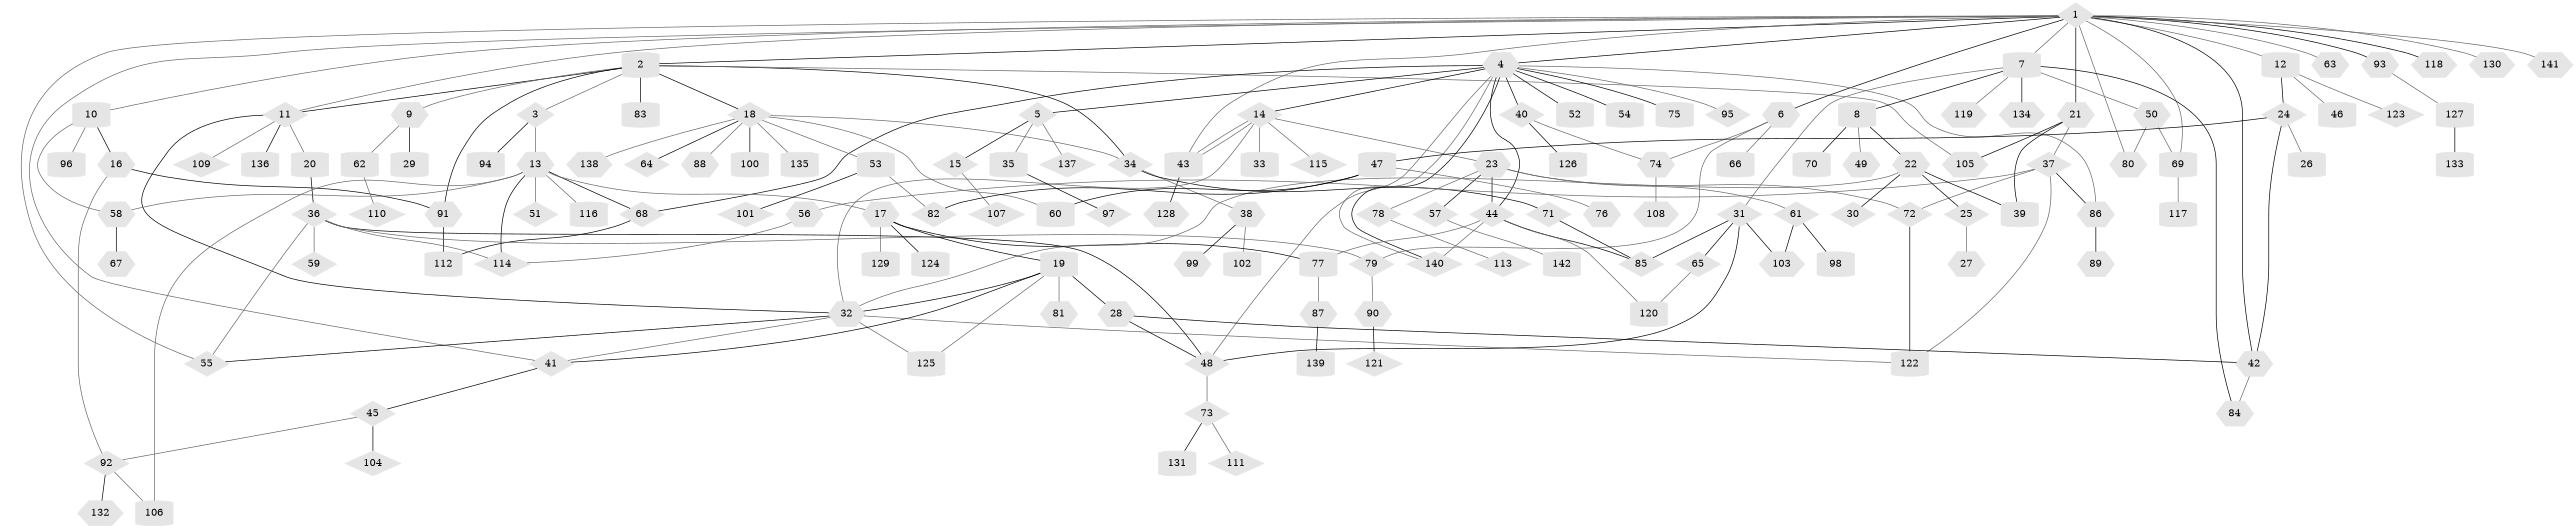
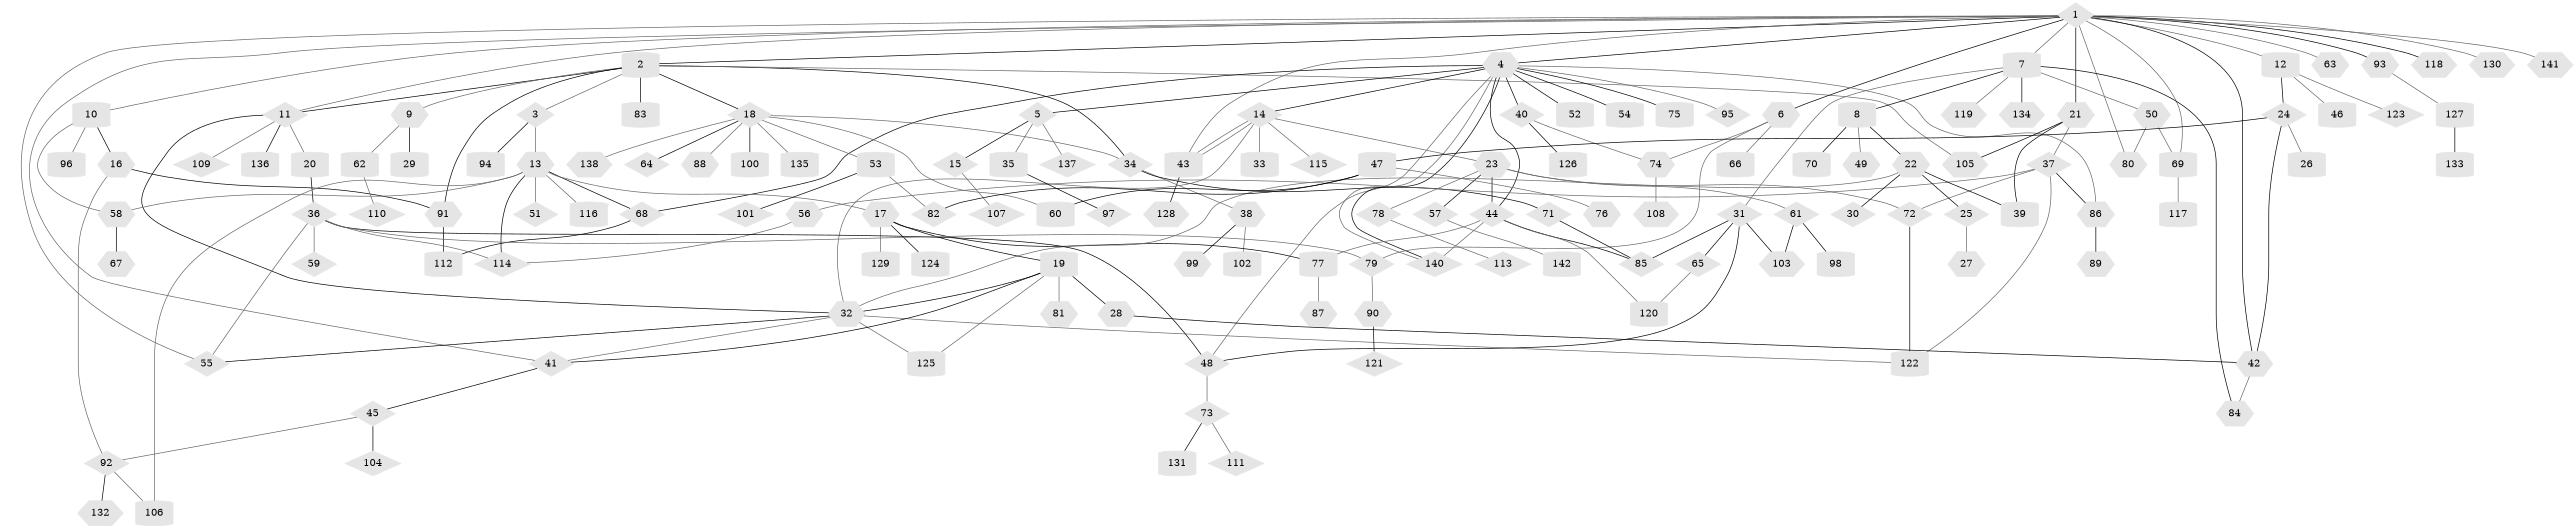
  graph {
    node [color=gray90 shape=diamond style=filled]
    edge [color=gray40]
    2 [shape=cylinder]
    1
    4 [shape=hexagon]
    6 [shape=hexagon]
    7 [shape=cylinder]
    10 [shape=cylinder]
    11
    12 [shape=cylinder]
    21 [shape=hexagon]
    41
    42 [shape=hexagon]
    43 [shape=cylinder]
    55
    63 [shape=hexagon]
    69 [shape=cylinder]
    80 [shape=hexagon]
    93 [shape=hexagon]
    118 [shape=hexagon]
    130 [shape=hexagon]
    141 [shape=hexagon]
    3
    9 [shape=hexagon]
    18
    34
    83 [shape=cylinder]
    91 [shape=hexagon]
    105 [shape=hexagon]
    5
    14
    40
    44
    48
    52 [shape=cylinder]
    54 [shape=cylinder]
    68
    75 [shape=cylinder]
    95
    140
    86 [shape=hexagon]
    66 [shape=cylinder]
    74 [shape=hexagon]
    79
    8 [shape=cylinder]
    31
    50 [shape=hexagon]
    84 [shape=hexagon]
    119 [shape=hexagon]
    134 [shape=hexagon]
    16 [shape=hexagon]
    58 [shape=hexagon]
    96 [shape=cylinder]
    20 [shape=cylinder]
    32 [shape=hexagon]
    109
    136 [shape=cylinder]
    24
    46 [shape=cylinder]
    123
    37
    39 [shape=cylinder]
    45
    128 [shape=hexagon]
    117 [shape=cylinder]
    127 [shape=cylinder]
    13 [shape=hexagon]
    94 [shape=cylinder]
    29 [shape=cylinder]
    62 [shape=cylinder]
    53 [shape=cylinder]
    60 [shape=cylinder]
    64
    88 [shape=hexagon]
    100 [shape=cylinder]
    135 [shape=cylinder]
    138 [shape=hexagon]
    38 [shape=hexagon]
    71
    112 [shape=cylinder]
    17 [shape=hexagon]
    51
    106 [shape=cylinder]
    114
    116 [shape=cylinder]
    15
    35 [shape=cylinder]
    137
    23 [shape=hexagon]
    33 [shape=cylinder]
    115
    72
    56 [shape=hexagon]
    122 [shape=cylinder]
    126 [shape=cylinder]
    77 [shape=cylinder]
    85
    120 [shape=cylinder]
    73
    107
    97
    108 [shape=hexagon]
    90 [shape=hexagon]
    22 [shape=hexagon]
    49 [shape=hexagon]
    70 [shape=cylinder]
    65
    103 [shape=hexagon]
    25
    30
    110
    92
    67 [shape=hexagon]
    36
    125 [shape=cylinder]
    26 [shape=cylinder]
    47 [shape=cylinder]
    19 [shape=cylinder]
    124 [shape=cylinder]
    129 [shape=cylinder]
    57
    61
    78
    132 [shape=hexagon]
    28 [shape=hexagon]
    81 [shape=hexagon]
    87 [shape=hexagon]
    82
    101
    59
    27 [shape=hexagon]
    142 [shape=cylinder]
    98 [shape=cylinder]
    113
    76 [shape=hexagon]
    99 [shape=hexagon]
    102 [shape=cylinder]
    89 [shape=hexagon]
    104
    111
    131 [shape=cylinder]
    121
-   139 [shape=cylinder]
    133 [shape=cylinder]
    2 -- 11 [color=black]
    2 -- 3
    2 -- 9
    2 -- 18 [color=black]
    2 -- 34 [color=black]
    2 -- 83 [color=black]
    2 -- 91 [color=black]
    2 -- 105
    1 -- 2 [color=black]
    1 -- 4 [color=black]
    1 -- 6 [color=black]
    1 -- 7
    1 -- 10
    1 -- 11
    1 -- 12
    1 -- 21 [color=black]
    1 -- 41
    1 -- 42 [color=black]
    1 -- 43
    1 -- 55
    1 -- 63
    1 -- 69
    1 -- 80
    1 -- 93 [color=black]
    1 -- 118 [color=black]
    1 -- 130
    1 -- 141
    4 -- 5 [color=black]
    4 -- 14 [color=black]
    4 -- 40 [color=black]
    4 -- 44 [color=black]
    4 -- 48
    4 -- 52 [color=black]
    4 -- 54 [color=black]
    4 -- 68 [color=black]
    4 -- 75 [color=black]
    4 -- 95
    4 -- 140
    4 -- 140 [color=black]
    4 -- 86
    6 -- 66
    6 -- 74
    6 -- 79
    7 -- 8 [color=black]
    7 -- 31
    7 -- 50
    7 -- 84 [color=black]
    7 -- 119
    7 -- 134 [color=black]
    10 -- 16 [color=black]
    10 -- 58
    10 -- 96
    11 -- 20
    11 -- 32 [color=black]
    11 -- 109
    11 -- 136 [color=black]
    12 -- 24 [color=black]
    12 -- 46
    12 -- 123
    21 -- 105 [color=black]
    21 -- 37
    21 -- 39 [color=black]
    41 -- 45 [color=black]
    42 -- 84
    43 -- 128 [color=black]
    69 -- 117
    93 -- 127
    3 -- 13
    3 -- 94 [color=black]
    9 -- 29 [color=black]
    9 -- 62
    18 -- 34
    18 -- 53
    18 -- 60
    18 -- 64 [color=black]
    18 -- 88
    18 -- 100 [color=black]
    18 -- 135
    18 -- 138
    34 -- 38
    34 -- 71 [color=black]
    91 -- 112 [color=black]
    5 -- 15 [color=black]
    5 -- 35
    5 -- 137
    14 -- 43
    14 -- 43
    14 -- 32
    14 -- 23
    14 -- 33
    14 -- 115
    40 -- 74
    40 -- 126 [color=black]
    44 -- 140
    44 -- 77
    44 -- 85 [color=black]
    44 -- 120
    48 -- 73
    68 -- 112 [color=black]
    86 -- 89 [color=black]
    74 -- 108
    79 -- 90
    8 -- 22 [color=black]
    8 -- 49
    8 -- 70 [color=black]
    31 -- 48 [color=black]
    31 -- 85 [color=black]
    31 -- 65 [color=black]
    31 -- 103 [color=black]
    50 -- 69
    50 -- 80
    16 -- 91 [color=black]
    16 -- 92
    58 -- 67 [color=black]
    20 -- 36 [color=black]
    32 -- 41
    32 -- 55 [color=black]
    32 -- 122
    32 -- 125
    24 -- 42 [color=black]
    24 -- 26
    24 -- 47 [color=black]
    37 -- 86 [color=black]
    37 -- 72
    37 -- 56
    37 -- 122
    45 -- 92
    45 -- 104 [color=black]
    127 -- 133 [color=black]
    13 -- 68 [color=black]
    13 -- 58
    13 -- 17
    13 -- 51
    13 -- 106
    13 -- 114 [color=black]
    13 -- 116
    62 -- 110
    53 -- 82
    53 -- 101 [color=black]
    38 -- 99 [color=black]
    38 -- 102
    71 -- 85 [color=black]
    17 -- 77 [color=black]
    17 -- 19 [color=black]
    17 -- 124 [color=black]
    17 -- 129
    15 -- 107
    35 -- 97 [color=black]
    23 -- 44 [color=black]
    23 -- 72
    23 -- 57 [color=black]
    23 -- 61
    23 -- 78
    72 -- 122 [color=black]
    56 -- 114
    77 -- 87
    73 -- 111
    73 -- 131 [color=black]
    90 -- 121 [color=black]
    22 -- 32
    22 -- 39 [color=black]
    22 -- 25 [color=black]
    22 -- 30 [color=black]
    65 -- 120
    25 -- 27
    92 -- 106
    92 -- 132 [color=black]
    36 -- 55
    36 -- 48 [color=black]
    36 -- 79
    36 -- 114
    36 -- 59
    47 -- 60 [color=black]
    47 -- 82 [color=black]
    47 -- 76
    19 -- 41 [color=black]
    19 -- 32 [color=black]
    19 -- 125
    19 -- 28 [color=black]
    19 -- 81
    57 -- 142
    61 -- 103 [color=black]
    61 -- 98 [color=black]
    78 -- 113
    28 -- 42 [color=black]
-   28 -- 48 [color=black]
-   87 -- 139 [color=black]
  }
